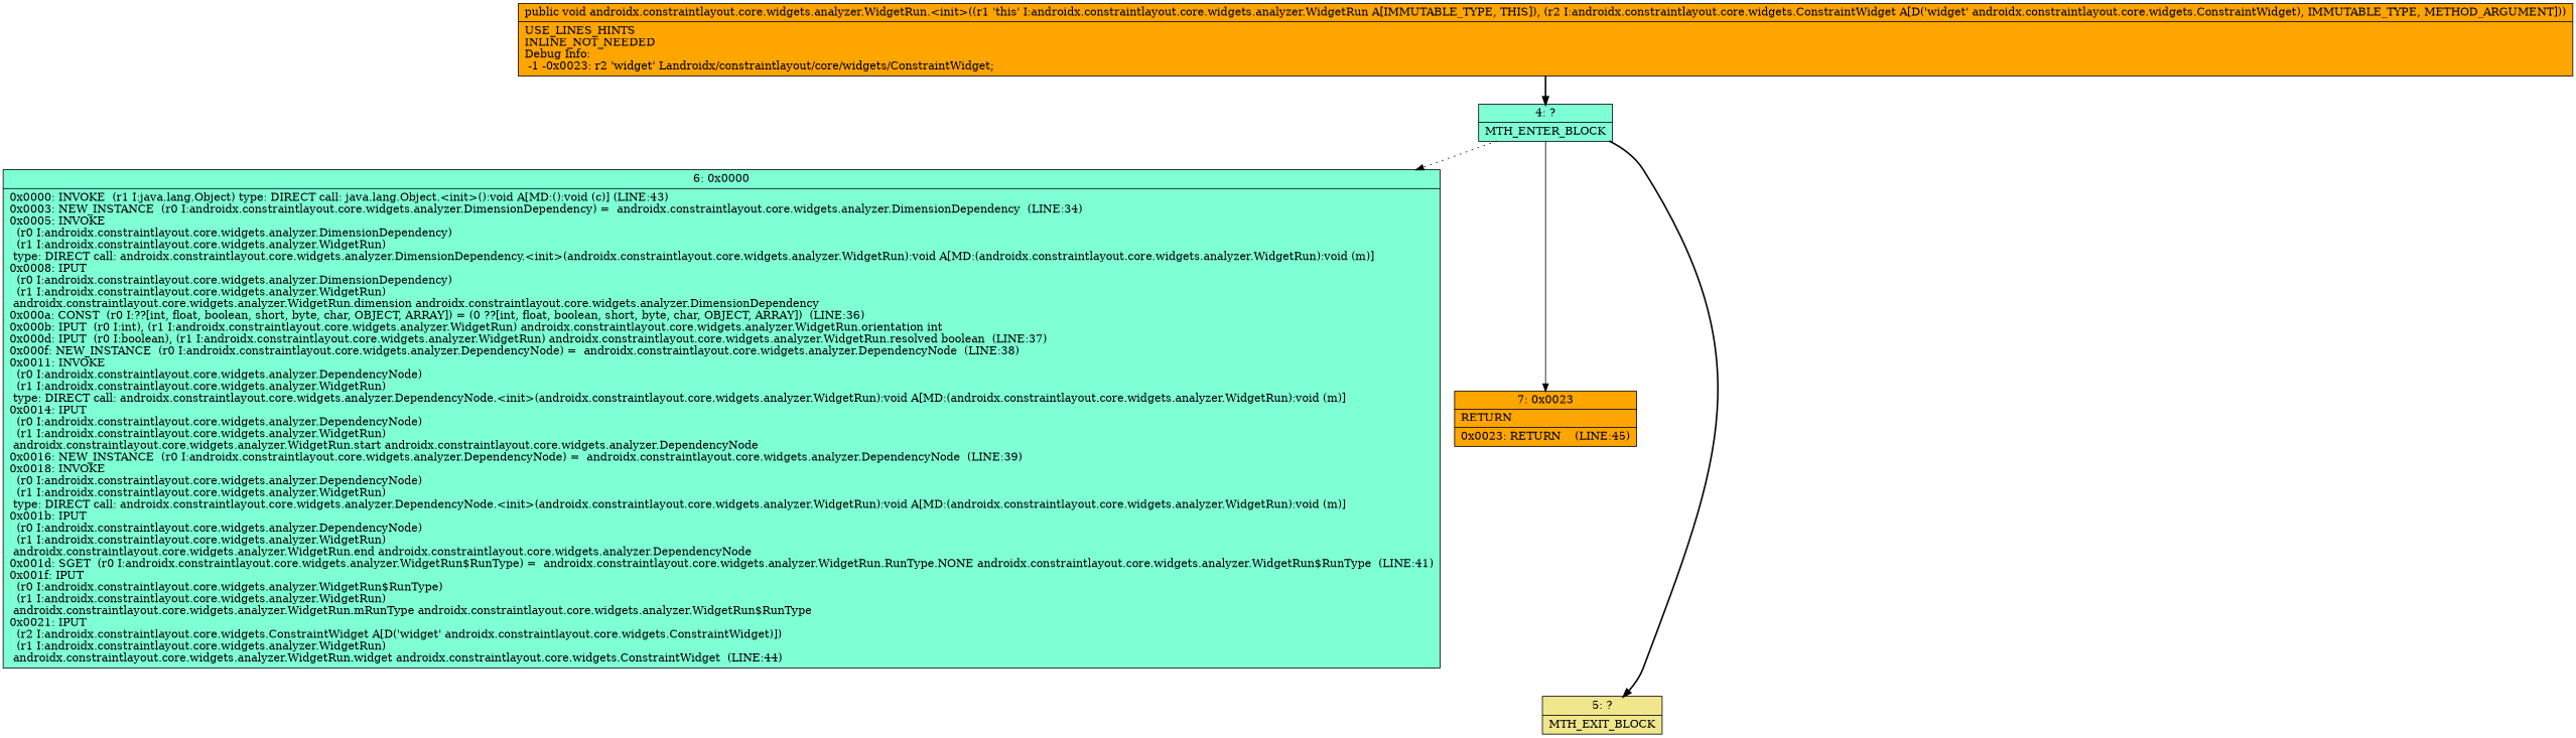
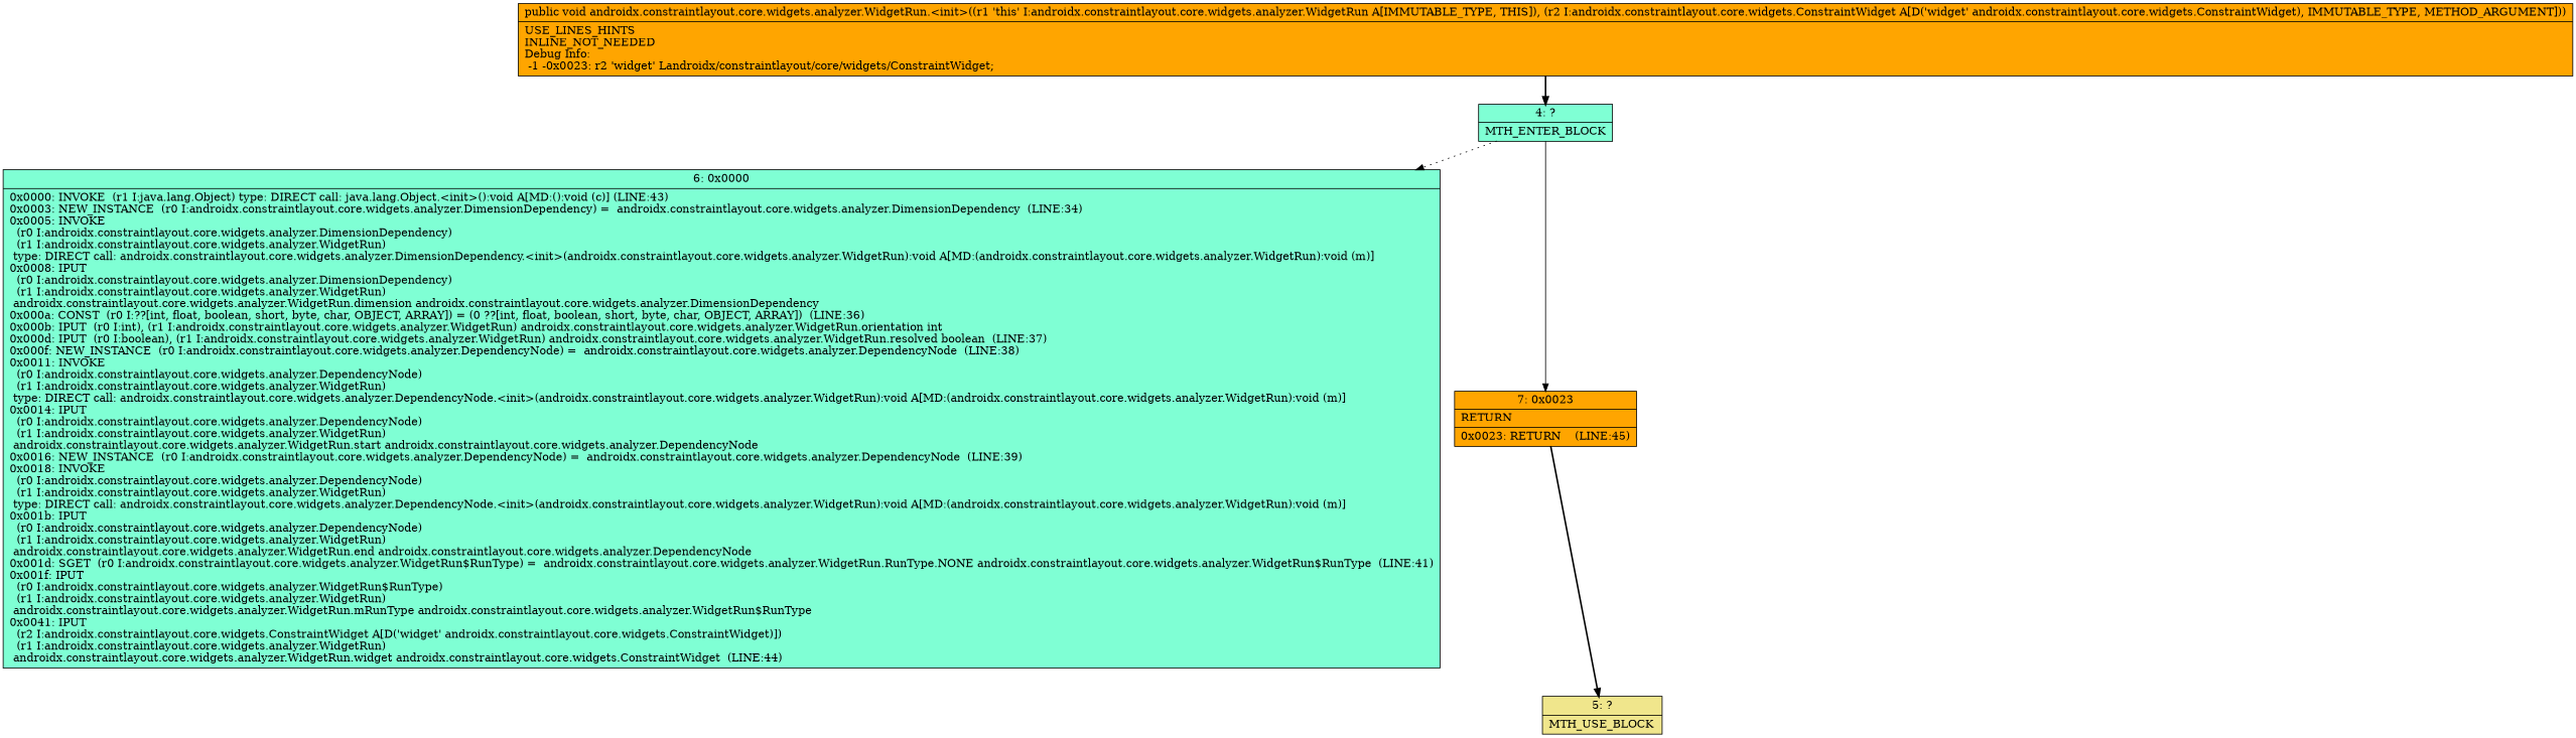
  digraph {
    node [fillcolor=aquamarine shape=record style=filled]
    edge [style=bold]
    n1 [label="{4\:\ ?|MTH_ENTER_BLOCK\l}"]
-   n2 [label="{6\:\ 0x0000|0x0000: INVOKE  (r1 I:java.lang.Object) type: DIRECT call: java.lang.Object.\<init\>():void A[MD:():void (c)] (LINE:43)\l0x0003: NEW_INSTANCE  (r0 I:androidx.constraintlayout.core.widgets.analyzer.DimensionDependency) =  androidx.constraintlayout.core.widgets.analyzer.DimensionDependency  (LINE:34)\l0x0005: INVOKE  \l  (r0 I:androidx.constraintlayout.core.widgets.analyzer.DimensionDependency)\l  (r1 I:androidx.constraintlayout.core.widgets.analyzer.WidgetRun)\l type: DIRECT call: androidx.constraintlayout.core.widgets.analyzer.DimensionDependency.\<init\>(androidx.constraintlayout.core.widgets.analyzer.WidgetRun):void A[MD:(androidx.constraintlayout.core.widgets.analyzer.WidgetRun):void (m)]\l0x0008: IPUT  \l  (r0 I:androidx.constraintlayout.core.widgets.analyzer.DimensionDependency)\l  (r1 I:androidx.constraintlayout.core.widgets.analyzer.WidgetRun)\l androidx.constraintlayout.core.widgets.analyzer.WidgetRun.dimension androidx.constraintlayout.core.widgets.analyzer.DimensionDependency \l0x000a: CONST  (r0 I:??[int, float, boolean, short, byte, char, OBJECT, ARRAY]) = (0 ??[int, float, boolean, short, byte, char, OBJECT, ARRAY])  (LINE:36)\l0x000b: IPUT  (r0 I:int), (r1 I:androidx.constraintlayout.core.widgets.analyzer.WidgetRun) androidx.constraintlayout.core.widgets.analyzer.WidgetRun.orientation int \l0x000d: IPUT  (r0 I:boolean), (r1 I:androidx.constraintlayout.core.widgets.analyzer.WidgetRun) androidx.constraintlayout.core.widgets.analyzer.WidgetRun.resolved boolean  (LINE:37)\l0x000f: NEW_INSTANCE  (r0 I:androidx.constraintlayout.core.widgets.analyzer.DependencyNode) =  androidx.constraintlayout.core.widgets.analyzer.DependencyNode  (LINE:38)\l0x0011: INVOKE  \l  (r0 I:androidx.constraintlayout.core.widgets.analyzer.DependencyNode)\l  (r1 I:androidx.constraintlayout.core.widgets.analyzer.WidgetRun)\l type: DIRECT call: androidx.constraintlayout.core.widgets.analyzer.DependencyNode.\<init\>(androidx.constraintlayout.core.widgets.analyzer.WidgetRun):void A[MD:(androidx.constraintlayout.core.widgets.analyzer.WidgetRun):void (m)]\l0x0014: IPUT  \l  (r0 I:androidx.constraintlayout.core.widgets.analyzer.DependencyNode)\l  (r1 I:androidx.constraintlayout.core.widgets.analyzer.WidgetRun)\l androidx.constraintlayout.core.widgets.analyzer.WidgetRun.start androidx.constraintlayout.core.widgets.analyzer.DependencyNode \l0x0016: NEW_INSTANCE  (r0 I:androidx.constraintlayout.core.widgets.analyzer.DependencyNode) =  androidx.constraintlayout.core.widgets.analyzer.DependencyNode  (LINE:39)\l0x0018: INVOKE  \l  (r0 I:androidx.constraintlayout.core.widgets.analyzer.DependencyNode)\l  (r1 I:androidx.constraintlayout.core.widgets.analyzer.WidgetRun)\l type: DIRECT call: androidx.constraintlayout.core.widgets.analyzer.DependencyNode.\<init\>(androidx.constraintlayout.core.widgets.analyzer.WidgetRun):void A[MD:(androidx.constraintlayout.core.widgets.analyzer.WidgetRun):void (m)]\l0x001b: IPUT  \l  (r0 I:androidx.constraintlayout.core.widgets.analyzer.DependencyNode)\l  (r1 I:androidx.constraintlayout.core.widgets.analyzer.WidgetRun)\l androidx.constraintlayout.core.widgets.analyzer.WidgetRun.end androidx.constraintlayout.core.widgets.analyzer.DependencyNode \l0x001d: SGET  (r0 I:androidx.constraintlayout.core.widgets.analyzer.WidgetRun$RunType) =  androidx.constraintlayout.core.widgets.analyzer.WidgetRun.RunType.NONE androidx.constraintlayout.core.widgets.analyzer.WidgetRun$RunType  (LINE:41)\l0x001f: IPUT  \l  (r0 I:androidx.constraintlayout.core.widgets.analyzer.WidgetRun$RunType)\l  (r1 I:androidx.constraintlayout.core.widgets.analyzer.WidgetRun)\l androidx.constraintlayout.core.widgets.analyzer.WidgetRun.mRunType androidx.constraintlayout.core.widgets.analyzer.WidgetRun$RunType \l0x0021: IPUT  \l  (r2 I:androidx.constraintlayout.core.widgets.ConstraintWidget A[D('widget' androidx.constraintlayout.core.widgets.ConstraintWidget)])\l  (r1 I:androidx.constraintlayout.core.widgets.analyzer.WidgetRun)\l androidx.constraintlayout.core.widgets.analyzer.WidgetRun.widget androidx.constraintlayout.core.widgets.ConstraintWidget  (LINE:44)\l}"]
+   n2 [label="{6\:\ 0x0000|0x0000: INVOKE  (r1 I:java.lang.Object) type: DIRECT call: java.lang.Object.\<init\>():void A[MD:():void (c)] (LINE:43)\l0x0003: NEW_INSTANCE  (r0 I:androidx.constraintlayout.core.widgets.analyzer.DimensionDependency) =  androidx.constraintlayout.core.widgets.analyzer.DimensionDependency  (LINE:34)\l0x0005: INVOKE  \l  (r0 I:androidx.constraintlayout.core.widgets.analyzer.DimensionDependency)\l  (r1 I:androidx.constraintlayout.core.widgets.analyzer.WidgetRun)\l type: DIRECT call: androidx.constraintlayout.core.widgets.analyzer.DimensionDependency.\<init\>(androidx.constraintlayout.core.widgets.analyzer.WidgetRun):void A[MD:(androidx.constraintlayout.core.widgets.analyzer.WidgetRun):void (m)]\l0x0008: IPUT  \l  (r0 I:androidx.constraintlayout.core.widgets.analyzer.DimensionDependency)\l  (r1 I:androidx.constraintlayout.core.widgets.analyzer.WidgetRun)\l androidx.constraintlayout.core.widgets.analyzer.WidgetRun.dimension androidx.constraintlayout.core.widgets.analyzer.DimensionDependency \l0x000a: CONST  (r0 I:??[int, float, boolean, short, byte, char, OBJECT, ARRAY]) = (0 ??[int, float, boolean, short, byte, char, OBJECT, ARRAY])  (LINE:36)\l0x000b: IPUT  (r0 I:int), (r1 I:androidx.constraintlayout.core.widgets.analyzer.WidgetRun) androidx.constraintlayout.core.widgets.analyzer.WidgetRun.orientation int \l0x000d: IPUT  (r0 I:boolean), (r1 I:androidx.constraintlayout.core.widgets.analyzer.WidgetRun) androidx.constraintlayout.core.widgets.analyzer.WidgetRun.resolved boolean  (LINE:37)\l0x000f: NEW_INSTANCE  (r0 I:androidx.constraintlayout.core.widgets.analyzer.DependencyNode) =  androidx.constraintlayout.core.widgets.analyzer.DependencyNode  (LINE:38)\l0x0011: INVOKE  \l  (r0 I:androidx.constraintlayout.core.widgets.analyzer.DependencyNode)\l  (r1 I:androidx.constraintlayout.core.widgets.analyzer.WidgetRun)\l type: DIRECT call: androidx.constraintlayout.core.widgets.analyzer.DependencyNode.\<init\>(androidx.constraintlayout.core.widgets.analyzer.WidgetRun):void A[MD:(androidx.constraintlayout.core.widgets.analyzer.WidgetRun):void (m)]\l0x0014: IPUT  \l  (r0 I:androidx.constraintlayout.core.widgets.analyzer.DependencyNode)\l  (r1 I:androidx.constraintlayout.core.widgets.analyzer.WidgetRun)\l androidx.constraintlayout.core.widgets.analyzer.WidgetRun.start androidx.constraintlayout.core.widgets.analyzer.DependencyNode \l0x0016: NEW_INSTANCE  (r0 I:androidx.constraintlayout.core.widgets.analyzer.DependencyNode) =  androidx.constraintlayout.core.widgets.analyzer.DependencyNode  (LINE:39)\l0x0018: INVOKE  \l  (r0 I:androidx.constraintlayout.core.widgets.analyzer.DependencyNode)\l  (r1 I:androidx.constraintlayout.core.widgets.analyzer.WidgetRun)\l type: DIRECT call: androidx.constraintlayout.core.widgets.analyzer.DependencyNode.\<init\>(androidx.constraintlayout.core.widgets.analyzer.WidgetRun):void A[MD:(androidx.constraintlayout.core.widgets.analyzer.WidgetRun):void (m)]\l0x001b: IPUT  \l  (r0 I:androidx.constraintlayout.core.widgets.analyzer.DependencyNode)\l  (r1 I:androidx.constraintlayout.core.widgets.analyzer.WidgetRun)\l androidx.constraintlayout.core.widgets.analyzer.WidgetRun.end androidx.constraintlayout.core.widgets.analyzer.DependencyNode \l0x001d: SGET  (r0 I:androidx.constraintlayout.core.widgets.analyzer.WidgetRun$RunType) =  androidx.constraintlayout.core.widgets.analyzer.WidgetRun.RunType.NONE androidx.constraintlayout.core.widgets.analyzer.WidgetRun$RunType  (LINE:41)\l0x001f: IPUT  \l  (r0 I:androidx.constraintlayout.core.widgets.analyzer.WidgetRun$RunType)\l  (r1 I:androidx.constraintlayout.core.widgets.analyzer.WidgetRun)\l androidx.constraintlayout.core.widgets.analyzer.WidgetRun.mRunType androidx.constraintlayout.core.widgets.analyzer.WidgetRun$RunType \l0x0041: IPUT  \l  (r2 I:androidx.constraintlayout.core.widgets.ConstraintWidget A[D('widget' androidx.constraintlayout.core.widgets.ConstraintWidget)])\l  (r1 I:androidx.constraintlayout.core.widgets.analyzer.WidgetRun)\l androidx.constraintlayout.core.widgets.analyzer.WidgetRun.widget androidx.constraintlayout.core.widgets.ConstraintWidget  (LINE:44)\l}"]
    n3 [fillcolor=orange label="{7\:\ 0x0023|RETURN\l|0x0023: RETURN    (LINE:45)\l}"]
-   n4 [fillcolor=khaki label="{5\:\ ?|MTH_EXIT_BLOCK\l}"]
+   n4 [fillcolor=khaki label="{5\:\ ?|MTH_USE_BLOCK\l}"]
    n5 [fillcolor=orange label="{public void androidx.constraintlayout.core.widgets.analyzer.WidgetRun.\<init\>((r1 'this' I:androidx.constraintlayout.core.widgets.analyzer.WidgetRun A[IMMUTABLE_TYPE, THIS]), (r2 I:androidx.constraintlayout.core.widgets.ConstraintWidget A[D('widget' androidx.constraintlayout.core.widgets.ConstraintWidget), IMMUTABLE_TYPE, METHOD_ARGUMENT]))  | USE_LINES_HINTS\lINLINE_NOT_NEEDED\lDebug Info:\l  \-1 \-0x0023: r2 'widget' Landroidx\/constraintlayout\/core\/widgets\/ConstraintWidget;\l}"]
    n1 -> n2 [style=dotted]
    n1 -> n3 [style=solid]
-   n1 -> n4
+   n3 -> n4
    n5 -> n1
  }
